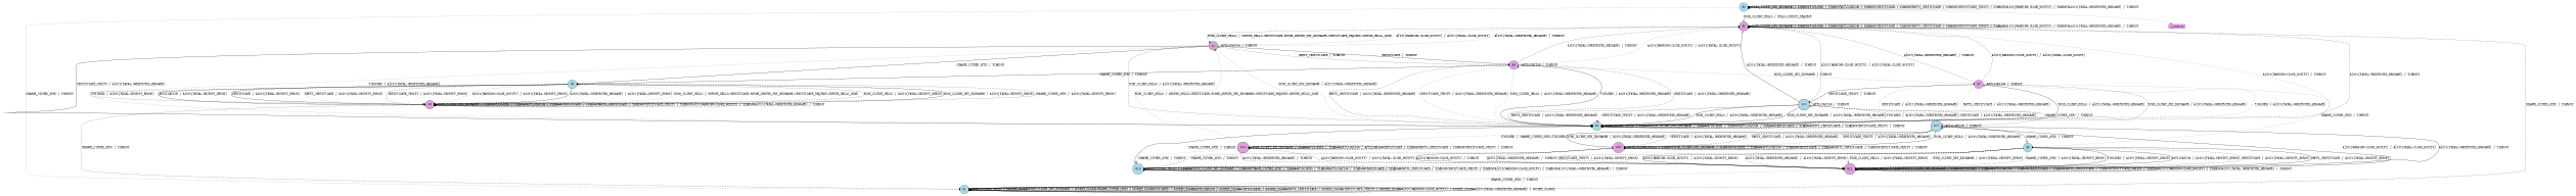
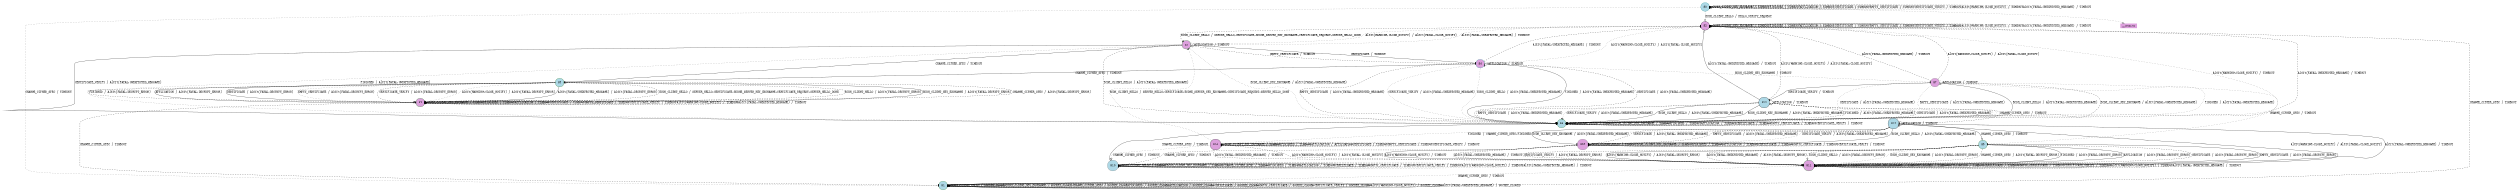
  digraph {
    fontname="Courier Prime"
    node [color=darkgreen fillcolor=plum fontname="Courier Prime" shape=circle style=filled]
    edge [arrowhead=tee fontname="Courier Prime" style=dashed]
    n1 [color=teal fillcolor=lightblue label=s0]
    n2 [fillcolor=lightblue label=s1]
    n3 [color=black label=s2]
    __start0 [color=teal height=0 shape=none width=0]
    n5 [label=s3]
    n6 [fillcolor=lightblue label=s4]
    n7 [fillcolor=lightblue label=s5]
    n8 [color=teal label=s6]
    n9 [color=gray40 fillcolor=lightblue label=s10]
    n10 [label=s9]
    n11 [color=gray40 label=s7]
    n12 [fillcolor=lightblue label=s8]
    n13 [color=black fillcolor=lightblue label=s12]
    n14 [label=s11]
    n15 [color=black fillcolor=lightblue label=s13]
    n16 [color=black label=s14]
    n17 [color=gray40 label=s65]
    n1 -> n1 [label="ECDH_CLIENT_KEY_EXCHANGE / TIMEOUT" style=solid]
    n1 -> n1 [label="FINISHED / TIMEOUT"]
    n1 -> n1 [arrowhead=onormal label="APPLICATION / TIMEOUT"]
    n1 -> n1 [arrowhead=onormal label="CERTIFICATE / TIMEOUT"]
    n1 -> n1 [arrowhead=onormal label="EMPTY_CERTIFICATE / TIMEOUT"]
    n1 -> n1 [label="CERTIFICATE_VERIFY / TIMEOUT" style=dotted]
    n1 -> n1 [label="Alert(WARNING,CLOSE_NOTIFY) / TIMEOUT" style=dotted]
    n1 -> n1 [label="Alert(FATAL,UNEXPECTED_MESSAGE) / TIMEOUT" style=dotted]
    n1 -> n2 [label="CHANGE_CIPHER_SPEC / TIMEOUT" style=dotted]
    n1 -> n3 [arrowhead=onormal label="ECDH_CLIENT_HELLO / HELLO_VERIFY_REQUEST" style=dotted]
    n1 -> __start0 [arrowhead=onormal style=dotted]
    n2 -> n2 [arrowhead=onormal label="ECDH_CLIENT_HELLO / SOCKET_CLOSED" style=solid]
    n2 -> n2 [label="ECDH_CLIENT_KEY_EXCHANGE / SOCKET_CLOSED" style=solid]
    n2 -> n2 [label="CHANGE_CIPHER_SPEC / SOCKET_CLOSED" style=dotted]
    n2 -> n2 [arrowhead=onormal label="FINISHED / SOCKET_CLOSED" style=dotted]
    n2 -> n2 [arrowhead=onormal label="APPLICATION / SOCKET_CLOSED"]
    n2 -> n2 [arrowhead=onormal label="CERTIFICATE / SOCKET_CLOSED" style=solid]
    n2 -> n2 [arrowhead=onormal label="EMPTY_CERTIFICATE / SOCKET_CLOSED" style=solid]
    n2 -> n2 [arrowhead=onormal label="CERTIFICATE_VERIFY / SOCKET_CLOSED"]
    n2 -> n2 [label="Alert(WARNING,CLOSE_NOTIFY) / SOCKET_CLOSED" style=solid]
    n2 -> n2 [arrowhead=onormal label="Alert(FATAL,UNEXPECTED_MESSAGE) / SOCKET_CLOSED" style=solid]
    n3 -> n2 [label="CHANGE_CIPHER_SPEC / TIMEOUT"]
    n3 -> n3 [label="ECDH_CLIENT_KEY_EXCHANGE / TIMEOUT"]
    n3 -> n3 [arrowhead=onormal label="FINISHED / TIMEOUT" style=dotted]
    n3 -> n3 [arrowhead=onormal label="APPLICATION / TIMEOUT" style=dotted]
    n3 -> n3 [label="CERTIFICATE / TIMEOUT"]
    n3 -> n3 [label="EMPTY_CERTIFICATE / TIMEOUT" style=dotted]
    n3 -> n3 [arrowhead=onormal label="CERTIFICATE_VERIFY / TIMEOUT"]
    n3 -> n3 [label="Alert(WARNING,CLOSE_NOTIFY) / TIMEOUT" style=solid]
    n3 -> n3 [label="Alert(FATAL,UNEXPECTED_MESSAGE) / TIMEOUT" style=dotted]
    n3 -> n5 [label="ECDH_CLIENT_HELLO / SERVER_HELLO,CERTIFICATE,ECDHE_SERVER_KEY_EXCHANGE,CERTIFICATE_REQUEST,SERVER_HELLO_DONE"]
    n5 -> n3 [label="Alert(WARNING,CLOSE_NOTIFY) / Alert(FATAL,CLOSE_NOTIFY)" style=dotted]
    n5 -> n3 [label="Alert(FATAL,UNEXPECTED_MESSAGE) / TIMEOUT" style=dotted]
    n5 -> n5 [arrowhead=onormal label="APPLICATION / TIMEOUT"]
    n5 -> n6 [label="ECDH_CLIENT_HELLO / Alert(FATAL,UNEXPECTED_MESSAGE)"]
    n5 -> n6 [label="ECDH_CLIENT_KEY_EXCHANGE / Alert(FATAL,UNEXPECTED_MESSAGE)" style=dotted]
    n5 -> n6 [label="FINISHED / Alert(FATAL,UNEXPECTED_MESSAGE)" style=dotted]
    n5 -> n6 [arrowhead=onormal label="CERTIFICATE_VERIFY / Alert(FATAL,UNEXPECTED_MESSAGE)" style=solid]
    n5 -> n7 [arrowhead=onormal label="CHANGE_CIPHER_SPEC / TIMEOUT" style=solid]
    n5 -> n8 [label="CERTIFICATE / TIMEOUT" style=solid]
    n5 -> n8 [label="EMPTY_CERTIFICATE / TIMEOUT"]
    n6 -> n3 [label="Alert(WARNING,CLOSE_NOTIFY) / TIMEOUT" style=dotted]
    n6 -> n3 [arrowhead=onormal label="Alert(FATAL,UNEXPECTED_MESSAGE) / TIMEOUT"]
    n6 -> n6 [arrowhead=onormal label="ECDH_CLIENT_HELLO / TIMEOUT" style=dotted]
    n6 -> n6 [arrowhead=onormal label="ECDH_CLIENT_KEY_EXCHANGE / TIMEOUT"]
    n6 -> n6 [arrowhead=onormal label="FINISHED / TIMEOUT" style=solid]
    n6 -> n6 [arrowhead=onormal label="APPLICATION / TIMEOUT" style=dotted]
    n6 -> n6 [arrowhead=onormal label="CERTIFICATE / TIMEOUT"]
    n6 -> n6 [label="EMPTY_CERTIFICATE / TIMEOUT" style=solid]
    n6 -> n6 [arrowhead=onormal label="CERTIFICATE_VERIFY / TIMEOUT"]
    n6 -> n9 [arrowhead=onormal label="CHANGE_CIPHER_SPEC / TIMEOUT" style=solid]
    n7 -> n10 [arrowhead=onormal label="ECDH_CLIENT_HELLO / Alert(FATAL,DECRYPT_ERROR)"]
    n7 -> n10 [label="ECDH_CLIENT_KEY_EXCHANGE / Alert(FATAL,DECRYPT_ERROR)" style=solid]
    n7 -> n10 [label="CHANGE_CIPHER_SPEC / Alert(FATAL,DECRYPT_ERROR)"]
    n7 -> n10 [arrowhead=onormal label="FINISHED / Alert(FATAL,DECRYPT_ERROR)"]
    n7 -> n10 [arrowhead=onormal label="APPLICATION / Alert(FATAL,DECRYPT_ERROR)" style=solid]
    n7 -> n10 [arrowhead=onormal label="CERTIFICATE / Alert(FATAL,DECRYPT_ERROR)" style=solid]
    n7 -> n10 [arrowhead=onormal label="EMPTY_CERTIFICATE / Alert(FATAL,DECRYPT_ERROR)" style=dotted]
    n7 -> n10 [label="CERTIFICATE_VERIFY / Alert(FATAL,DECRYPT_ERROR)"]
    n7 -> n10 [label="Alert(WARNING,CLOSE_NOTIFY) / Alert(FATAL,DECRYPT_ERROR)" style=dotted]
    n7 -> n10 [label="Alert(FATAL,UNEXPECTED_MESSAGE) / Alert(FATAL,DECRYPT_ERROR)" style=solid]
    n8 -> n3 [label="Alert(WARNING,CLOSE_NOTIFY) / Alert(FATAL,CLOSE_NOTIFY)" style=dotted]
    n8 -> n3 [label="Alert(FATAL,UNEXPECTED_MESSAGE) / TIMEOUT"]
    n8 -> n6 [label="ECDH_CLIENT_HELLO / Alert(FATAL,UNEXPECTED_MESSAGE)" style=dotted]
    n8 -> n6 [label="FINISHED / Alert(FATAL,UNEXPECTED_MESSAGE)" style=solid]
    n8 -> n6 [label="CERTIFICATE / Alert(FATAL,UNEXPECTED_MESSAGE)"]
    n8 -> n6 [arrowhead=onormal label="EMPTY_CERTIFICATE / Alert(FATAL,UNEXPECTED_MESSAGE)"]
    n8 -> n6 [arrowhead=onormal label="CERTIFICATE_VERIFY / Alert(FATAL,UNEXPECTED_MESSAGE)" style=dotted]
    n8 -> n7 [label="CHANGE_CIPHER_SPEC / TIMEOUT" style=solid]
    n8 -> n8 [label="APPLICATION / TIMEOUT"]
    n8 -> n11 [label="ECDH_CLIENT_KEY_EXCHANGE / TIMEOUT" style=dotted]
    n9 -> n9 [label="ECDH_CLIENT_HELLO / TIMEOUT"]
    n9 -> n9 [arrowhead=onormal label="ECDH_CLIENT_KEY_EXCHANGE / TIMEOUT" style=solid]
    n9 -> n9 [label="CHANGE_CIPHER_SPEC / TIMEOUT"]
    n9 -> n9 [label="FINISHED / TIMEOUT" style=solid]
    n9 -> n9 [label="APPLICATION / TIMEOUT"]
    n9 -> n9 [arrowhead=onormal label="CERTIFICATE / TIMEOUT"]
    n9 -> n9 [label="EMPTY_CERTIFICATE / TIMEOUT" style=solid]
    n9 -> n9 [label="CERTIFICATE_VERIFY / TIMEOUT" style=dotted]
    n9 -> n9 [arrowhead=onormal label="Alert(WARNING,CLOSE_NOTIFY) / TIMEOUT" style=dotted]
    n9 -> n9 [label="Alert(FATAL,UNEXPECTED_MESSAGE) / TIMEOUT" style=dotted]
    n10 -> n2 [label="CHANGE_CIPHER_SPEC / TIMEOUT"]
-   n10 -> n7 [arrowhead=onormal label="ECDH_CLIENT_HELLO / SERVER_HELLO,CERTIFICATE,ECDHE_SERVER_KEY_EXCHANGE,CERTIFICATE_REQUEST,SERVER_HELLO_DONE" style=dotted]
+   n10 -> n7 [arrowhead=onormal label="ECDH_CLIENT_HELLO / SERVER_HELLO,CERTIFICATE,ECDHE_SERVER_KEY_EXCHANGE,CERTIFICATE_REQUEST,SERVER_HELLO_DONE"]
    n10 -> n10 [label="ECDH_CLIENT_KEY_EXCHANGE / TIMEOUT" style=solid]
    n10 -> n10 [arrowhead=onormal label="FINISHED / TIMEOUT" style=dotted]
    n10 -> n10 [label="APPLICATION / TIMEOUT"]
    n10 -> n10 [arrowhead=onormal label="CERTIFICATE / TIMEOUT" style=solid]
    n10 -> n10 [label="EMPTY_CERTIFICATE / TIMEOUT" style=dotted]
    n10 -> n10 [arrowhead=onormal label="CERTIFICATE_VERIFY / TIMEOUT"]
    n10 -> n10 [label="Alert(WARNING,CLOSE_NOTIFY) / TIMEOUT" style=dotted]
    n10 -> n10 [arrowhead=onormal label="Alert(FATAL,UNEXPECTED_MESSAGE) / TIMEOUT"]
    n11 -> n3 [label="Alert(WARNING,CLOSE_NOTIFY) / Alert(FATAL,CLOSE_NOTIFY)"]
    n11 -> n3 [label="Alert(FATAL,UNEXPECTED_MESSAGE) / TIMEOUT"]
    n11 -> n6 [arrowhead=onormal label="ECDH_CLIENT_HELLO / Alert(FATAL,UNEXPECTED_MESSAGE)" style=solid]
    n11 -> n6 [arrowhead=onormal label="ECDH_CLIENT_KEY_EXCHANGE / Alert(FATAL,UNEXPECTED_MESSAGE)"]
    n11 -> n6 [arrowhead=onormal label="FINISHED / Alert(FATAL,UNEXPECTED_MESSAGE)" style=dotted]
    n11 -> n6 [arrowhead=onormal label="CERTIFICATE / Alert(FATAL,UNEXPECTED_MESSAGE)" style=dotted]
    n11 -> n6 [arrowhead=onormal label="EMPTY_CERTIFICATE / Alert(FATAL,UNEXPECTED_MESSAGE)" style=dotted]
    n11 -> n11 [arrowhead=onormal label="APPLICATION / TIMEOUT" style=dotted]
    n11 -> n12 [label="CHANGE_CIPHER_SPEC / TIMEOUT" style=dotted]
    n11 -> n13 [label="CERTIFICATE_VERIFY / TIMEOUT" style=solid]
    n12 -> n14 [arrowhead=onormal label="ECDH_CLIENT_HELLO / Alert(FATAL,DECRYPT_ERROR)"]
    n12 -> n14 [label="ECDH_CLIENT_KEY_EXCHANGE / Alert(FATAL,DECRYPT_ERROR)" style=dotted]
    n12 -> n14 [label="CHANGE_CIPHER_SPEC / Alert(FATAL,DECRYPT_ERROR)"]
    n12 -> n14 [label="FINISHED / Alert(FATAL,DECRYPT_ERROR)" style=solid]
    n12 -> n14 [label="APPLICATION / Alert(FATAL,DECRYPT_ERROR)" style=solid]
    n12 -> n14 [label="CERTIFICATE / Alert(FATAL,DECRYPT_ERROR)"]
    n12 -> n14 [arrowhead=onormal label="EMPTY_CERTIFICATE / Alert(FATAL,DECRYPT_ERROR)" style=solid]
    n12 -> n14 [label="CERTIFICATE_VERIFY / Alert(FATAL,DECRYPT_ERROR)"]
    n12 -> n14 [arrowhead=onormal label="Alert(WARNING,CLOSE_NOTIFY) / Alert(FATAL,DECRYPT_ERROR)" style=solid]
    n12 -> n14 [label="Alert(FATAL,UNEXPECTED_MESSAGE) / Alert(FATAL,DECRYPT_ERROR)"]
    n13 -> n3 [label="Alert(WARNING,CLOSE_NOTIFY) / Alert(FATAL,CLOSE_NOTIFY)"]
    n13 -> n3 [arrowhead=onormal label="Alert(FATAL,UNEXPECTED_MESSAGE) / TIMEOUT" style=solid]
    n13 -> n6 [label="ECDH_CLIENT_HELLO / Alert(FATAL,UNEXPECTED_MESSAGE)" style=solid]
    n13 -> n6 [label="ECDH_CLIENT_KEY_EXCHANGE / Alert(FATAL,UNEXPECTED_MESSAGE)" style=solid]
    n13 -> n6 [arrowhead=onormal label="FINISHED / Alert(FATAL,UNEXPECTED_MESSAGE)"]
    n13 -> n6 [arrowhead=onormal label="CERTIFICATE / Alert(FATAL,UNEXPECTED_MESSAGE)"]
    n13 -> n6 [label="EMPTY_CERTIFICATE / Alert(FATAL,UNEXPECTED_MESSAGE)"]
    n13 -> n6 [label="CERTIFICATE_VERIFY / Alert(FATAL,UNEXPECTED_MESSAGE)" style=dotted]
    n13 -> n13 [arrowhead=onormal label="APPLICATION / TIMEOUT" style=solid]
    n13 -> n15 [label="CHANGE_CIPHER_SPEC / TIMEOUT"]
    n14 -> n2 [arrowhead=onormal label="CHANGE_CIPHER_SPEC / TIMEOUT" style=dotted]
    n14 -> n14 [arrowhead=onormal label="ECDH_CLIENT_HELLO / TIMEOUT" style=dotted]
    n14 -> n14 [arrowhead=onormal label="ECDH_CLIENT_KEY_EXCHANGE / TIMEOUT"]
    n14 -> n14 [label="FINISHED / TIMEOUT" style=dotted]
    n14 -> n14 [arrowhead=onormal label="APPLICATION / TIMEOUT" style=solid]
    n14 -> n14 [arrowhead=onormal label="CERTIFICATE / TIMEOUT" style=dotted]
    n14 -> n14 [label="EMPTY_CERTIFICATE / TIMEOUT"]
    n14 -> n14 [arrowhead=onormal label="CERTIFICATE_VERIFY / TIMEOUT" style=dotted]
    n14 -> n14 [arrowhead=onormal label="Alert(WARNING,CLOSE_NOTIFY) / TIMEOUT" style=solid]
    n14 -> n14 [arrowhead=onormal label="Alert(FATAL,UNEXPECTED_MESSAGE) / TIMEOUT"]
    n15 -> n12 [arrowhead=onormal label="CHANGE_CIPHER_SPEC / TIMEOUT" style=solid]
    n15 -> n14 [arrowhead=onormal label="Alert(WARNING,CLOSE_NOTIFY) / Alert(FATAL,CLOSE_NOTIFY)" style=solid]
    n15 -> n14 [label="Alert(FATAL,UNEXPECTED_MESSAGE) / TIMEOUT" style=solid]
    n15 -> n15 [label="APPLICATION / TIMEOUT" style=solid]
    n15 -> n16 [arrowhead=onormal label="FINISHED / CHANGE_CIPHER_SPEC,FINISHED" style=dotted]
    n15 -> n17 [label="ECDH_CLIENT_HELLO / Alert(FATAL,UNEXPECTED_MESSAGE)" style=solid]
    n15 -> n17 [label="ECDH_CLIENT_KEY_EXCHANGE / Alert(FATAL,UNEXPECTED_MESSAGE)" style=solid]
    n15 -> n17 [label="CERTIFICATE / Alert(FATAL,UNEXPECTED_MESSAGE)"]
    n15 -> n17 [label="EMPTY_CERTIFICATE / Alert(FATAL,UNEXPECTED_MESSAGE)"]
    n15 -> n17 [label="CERTIFICATE_VERIFY / Alert(FATAL,UNEXPECTED_MESSAGE)" style=dotted]
    n16 -> n5 [label="ECDH_CLIENT_HELLO / SERVER_HELLO,CERTIFICATE,ECDHE_SERVER_KEY_EXCHANGE,CERTIFICATE_REQUEST,SERVER_HELLO_DONE" style=dotted]
    n16 -> n9 [arrowhead=onormal label="CHANGE_CIPHER_SPEC / TIMEOUT" style=dotted]
    n16 -> n14 [arrowhead=onormal label="Alert(WARNING,CLOSE_NOTIFY) / Alert(FATAL,CLOSE_NOTIFY)"]
    n16 -> n14 [arrowhead=onormal label="Alert(FATAL,UNEXPECTED_MESSAGE) / TIMEOUT"]
    n16 -> n16 [arrowhead=onormal label="ECDH_CLIENT_KEY_EXCHANGE / TIMEOUT"]
    n16 -> n16 [label="FINISHED / TIMEOUT" style=solid]
    n16 -> n16 [label="APPLICATION / APPLICATION" style=solid]
    n16 -> n16 [arrowhead=onormal label="CERTIFICATE / TIMEOUT"]
    n16 -> n16 [label="EMPTY_CERTIFICATE / TIMEOUT"]
    n16 -> n16 [label="CERTIFICATE_VERIFY / TIMEOUT" style=dotted]
    n17 -> n9 [arrowhead=onormal label="CHANGE_CIPHER_SPEC / TIMEOUT"]
    n17 -> n14 [arrowhead=onormal label="Alert(WARNING,CLOSE_NOTIFY) / TIMEOUT" style=solid]
    n17 -> n14 [label="Alert(FATAL,UNEXPECTED_MESSAGE) / TIMEOUT"]
    n17 -> n17 [arrowhead=onormal label="ECDH_CLIENT_HELLO / TIMEOUT" style=dotted]
    n17 -> n17 [arrowhead=onormal label="ECDH_CLIENT_KEY_EXCHANGE / TIMEOUT" style=dotted]
    n17 -> n17 [label="FINISHED / TIMEOUT" style=dotted]
    n17 -> n17 [label="APPLICATION / TIMEOUT" style=solid]
    n17 -> n17 [arrowhead=onormal label="CERTIFICATE / TIMEOUT"]
    n17 -> n17 [label="EMPTY_CERTIFICATE / TIMEOUT" style=solid]
    n17 -> n17 [label="CERTIFICATE_VERIFY / TIMEOUT" style=dotted]
  }
